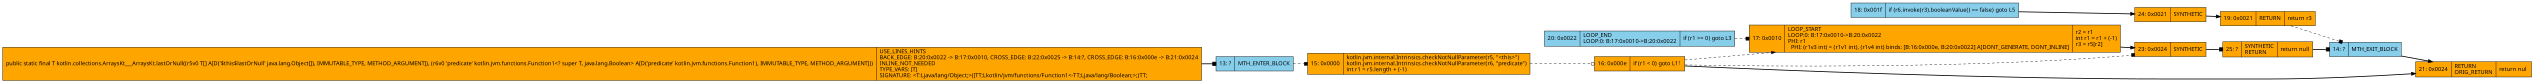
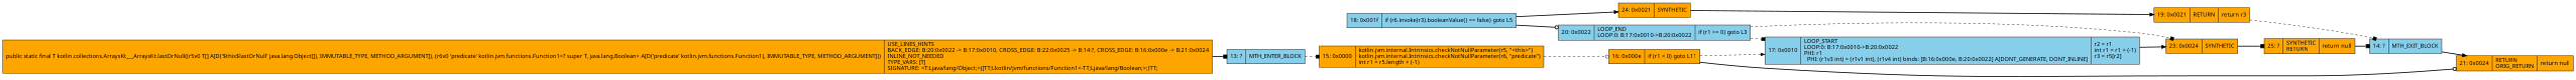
  digraph {
    fontname="Noto Sans"
    rankdir=LR
    node [fillcolor=orange fontname="Noto Sans" shape=record style=filled]
    edge [arrowhead=box fontname="Noto Sans" style=bold]
    n1 [fillcolor=skyblue label="{13\:\ ?|MTH_ENTER_BLOCK\l}"]
    n2 [label="{15\:\ 0x0000|kotlin.jvm.internal.Intrinsics.checkNotNullParameter(r5, \"\<this\>\")\lkotlin.jvm.internal.Intrinsics.checkNotNullParameter(r6, \"predicate\")\lint r1 = r5.length + (\-1)\l}"]
    n3 [label="{16\:\ 0x000e|if (r1 \< 0) goto L11\l}"]
-   n4 [label="{17\:\ 0x0010|LOOP_START\lLOOP:0: B:17:0x0010\-\>B:20:0x0022\lPHI: r1 \l  PHI: (r1v3 int) = (r1v1 int), (r1v4 int) binds: [B:16:0x000e, B:20:0x0022] A[DONT_GENERATE, DONT_INLINE]\l|r2 = r1\lint r1 = r1 + (\-1)\lr3 = r5[r2]\l}"]
+   n4 [fillcolor=skyblue label="{17\:\ 0x0010|LOOP_START\lLOOP:0: B:17:0x0010\-\>B:20:0x0022\lPHI: r1 \l  PHI: (r1v3 int) = (r1v1 int), (r1v4 int) binds: [B:16:0x000e, B:20:0x0022] A[DONT_GENERATE, DONT_INLINE]\l|r2 = r1\lint r1 = r1 + (\-1)\lr3 = r5[r2]\l}"]
    n5 [label="{21\:\ 0x0024|RETURN\lORIG_RETURN\l|return null\l}"]
    n6 [label="{23\:\ 0x0024|SYNTHETIC\l}"]
    n7 [fillcolor=skyblue label="{18\:\ 0x001f|if (r6.invoke(r3).booleanValue() == false) goto L5\l}"]
    n8 [fillcolor=skyblue label="{20\:\ 0x0022|LOOP_END\lLOOP:0: B:17:0x0010\-\>B:20:0x0022\l|if (r1 \>= 0) goto L3\l}"]
    n9 [label="{24\:\ 0x0021|SYNTHETIC\l}"]
    n10 [label="{19\:\ 0x0021|RETURN\l|return r3\l}"]
    n11 [label="{25\:\ ?|SYNTHETIC\lRETURN\l|return null\l}"]
    n12 [fillcolor=skyblue label="{14\:\ ?|MTH_EXIT_BLOCK\l}"]
    n13 [label="{public static final T kotlin.collections.ArraysKt___ArraysKt.lastOrNull((r5v0 T[] A[D('$this$lastOrNull' java.lang.Object[]), IMMUTABLE_TYPE, METHOD_ARGUMENT]), (r6v0 'predicate' kotlin.jvm.functions.Function1\<? super T, java.lang.Boolean\> A[D('predicate' kotlin.jvm.functions.Function1), IMMUTABLE_TYPE, METHOD_ARGUMENT]))  | USE_LINES_HINTS\lBACK_EDGE: B:20:0x0022 \-\> B:17:0x0010, CROSS_EDGE: B:22:0x0025 \-\> B:14:?, CROSS_EDGE: B:16:0x000e \-\> B:21:0x0024\lINLINE_NOT_NEEDED\lTYPE_VARS: [T]\lSIGNATURE: \<T:Ljava\/lang\/Object;\>([TT;Lkotlin\/jvm\/functions\/Function1\<\-TT;Ljava\/lang\/Boolean;\>;)TT;\l}"]
    n1 -> n2 [style=dashed]
    n2 -> n3 [arrowhead=odot style=dashed]
    n3 -> n4 [arrowhead=normal style=dashed]
-   n3 -> n5 [arrowhead=normal]
+   n3 -> n5 [arrowhead=odot]
    n4 -> n6 [arrowhead=normal]
    n6 -> n11
+   n7 -> n8 [arrowhead=odot]
    n7 -> n9 [arrowhead=normal]
    n8 -> n4 [style=dashed]
-   n3 -> n6 [style=dashed]
+   n8 -> n6 [style=dashed]
    n9 -> n10 [arrowhead=normal]
    n10 -> n12 [style=dashed]
    n11 -> n12
    n12 -> n5 [arrowhead=normal]
    n13 -> n1
  }
